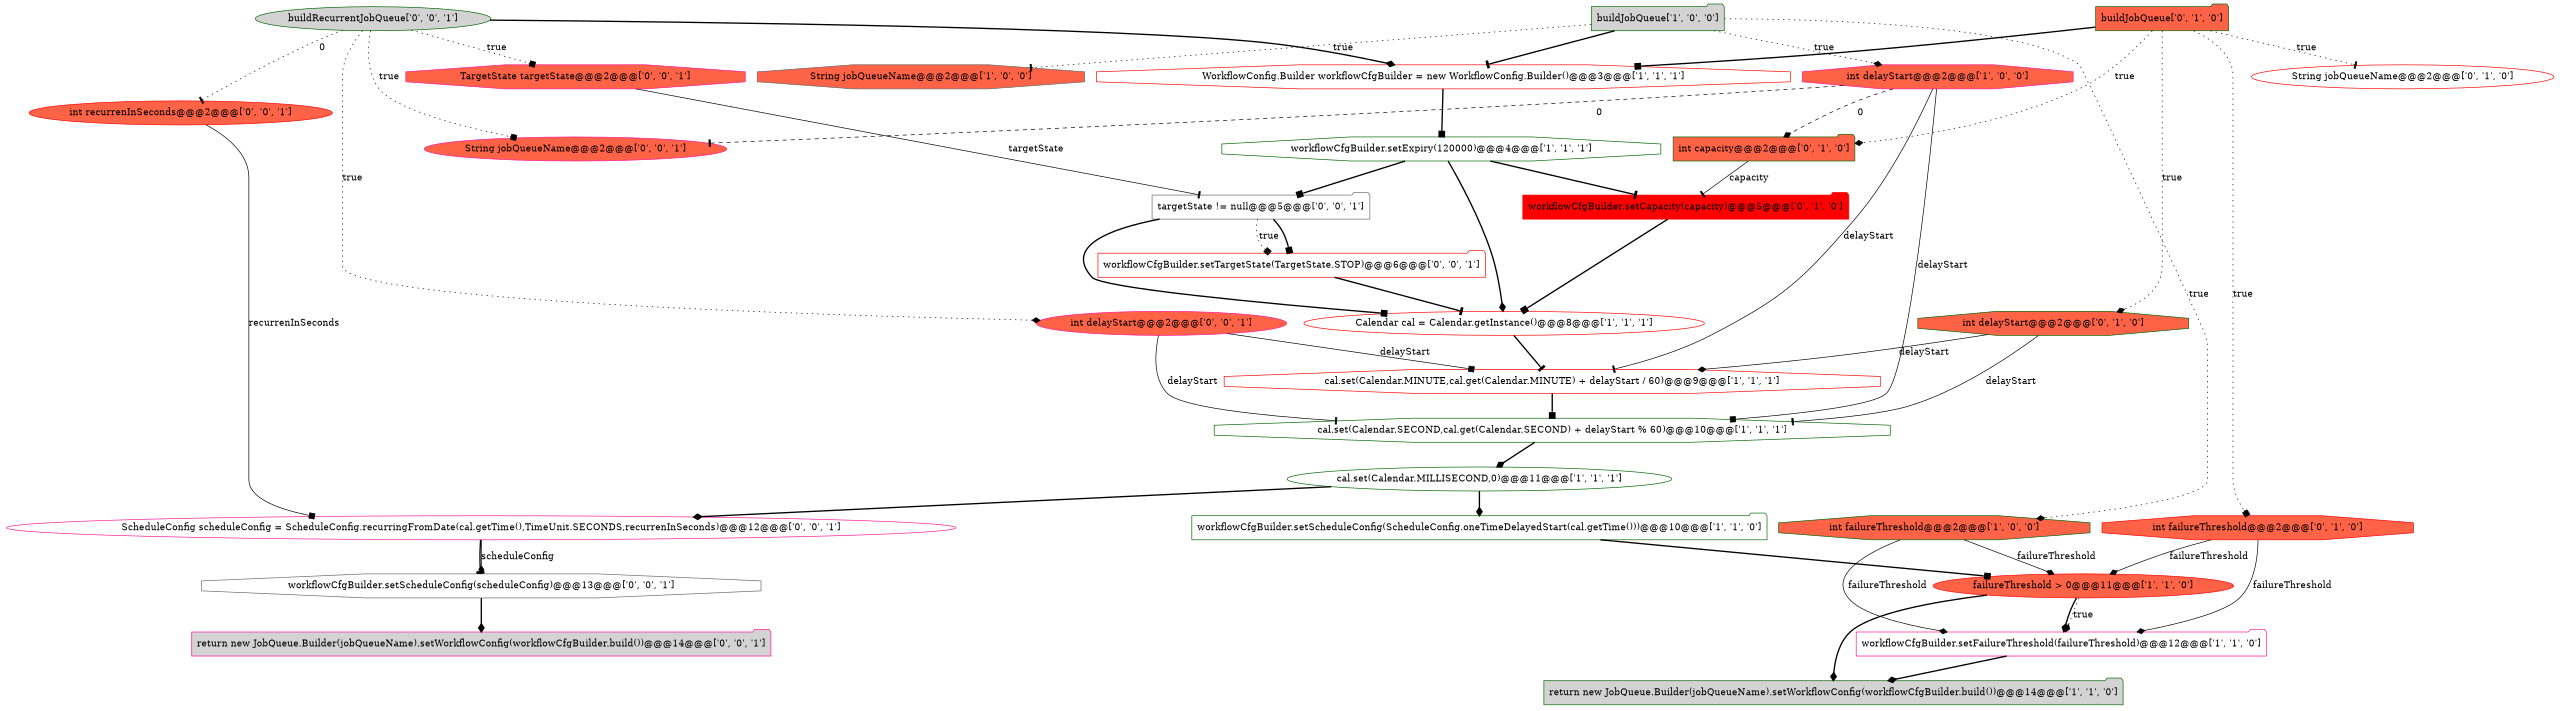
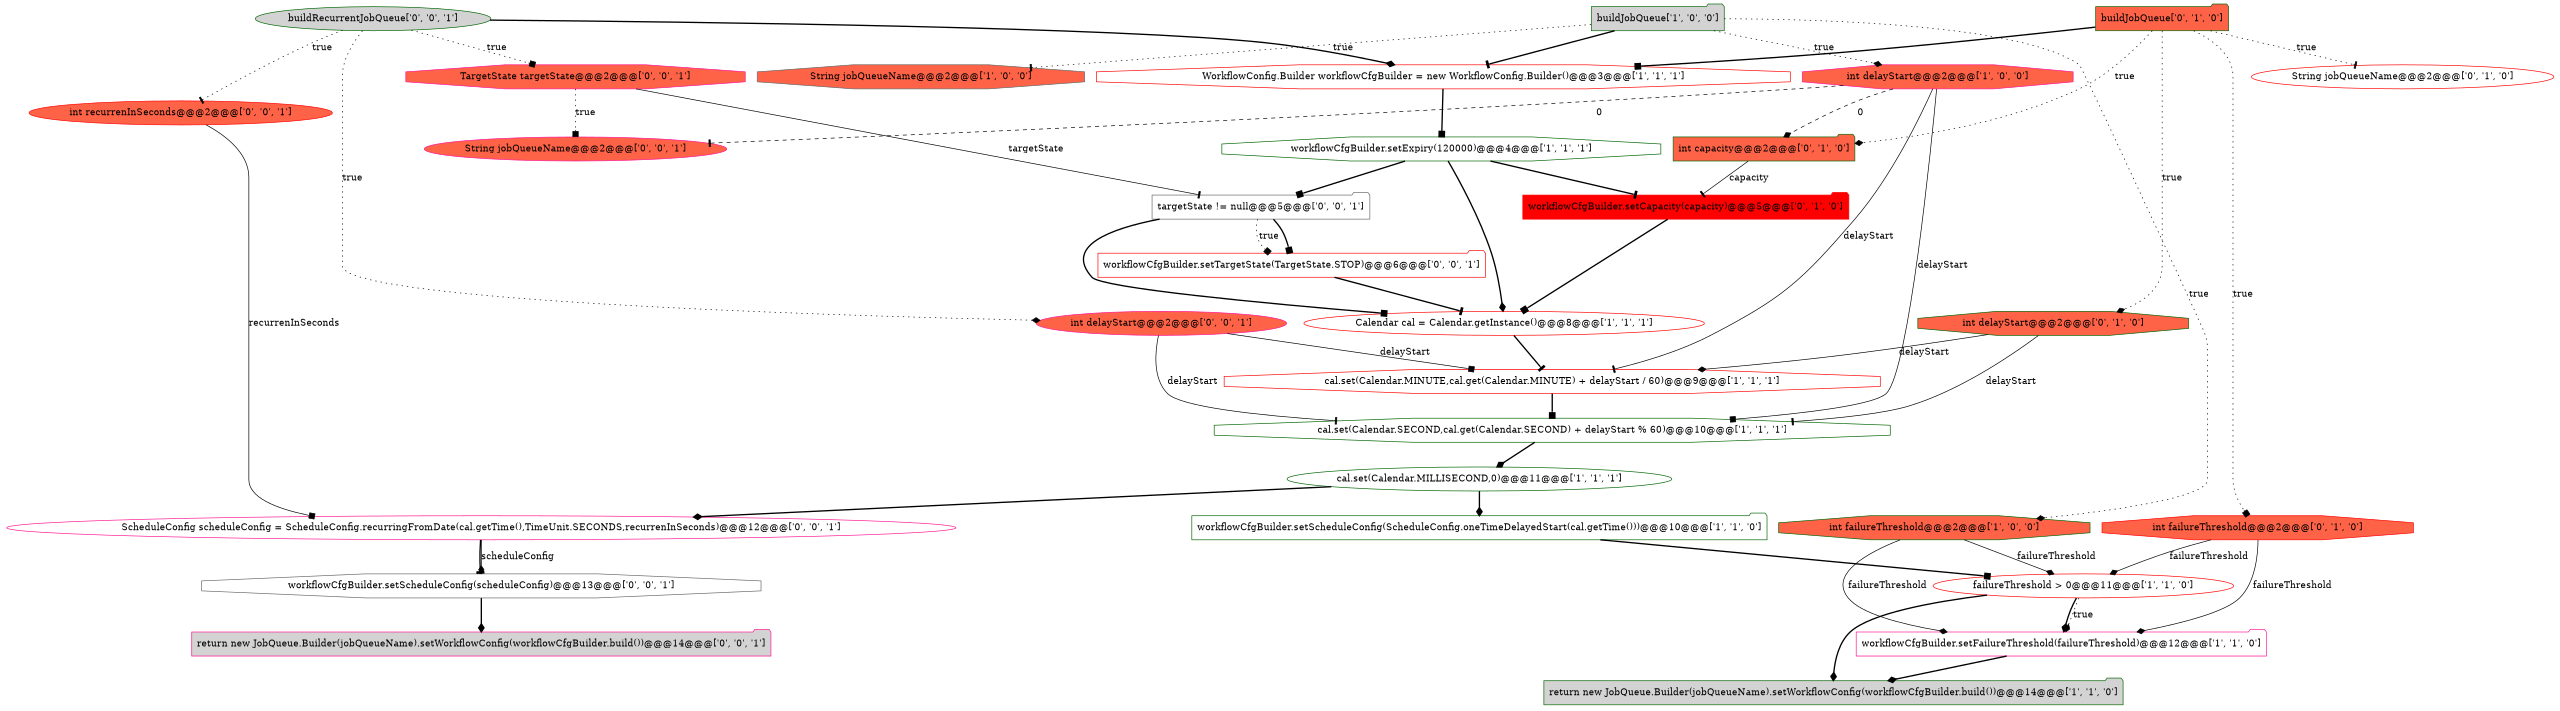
  digraph {
    node [color=darkgreen fillcolor=white shape=octagon style=filled]
    edge [arrowhead=diamond style=bold]
    n1 [color=deeppink fillcolor=tomato label="String jobQueueName@@@2@@@['0', '0', '1']" shape=ellipse]
    n2 [color=gray40 label="targetState != null@@@5@@@['0', '0', '1']" shape=folder]
    n3 [color=red label="Calendar cal = Calendar.getInstance()@@@8@@@['1', '1', '1']" shape=ellipse]
    n4 [color=red label="workflowCfgBuilder.setTargetState(TargetState.STOP)@@@6@@@['0', '0', '1']" shape=folder]
    n5 [color=red label="cal.set(Calendar.MINUTE,cal.get(Calendar.MINUTE) + delayStart / 60)@@@9@@@['1', '1', '1']"]
    n6 [label="cal.set(Calendar.SECOND,cal.get(Calendar.SECOND) + delayStart % 60)@@@10@@@['1', '1', '1']"]
    n7 [color=red fillcolor=tomato label="int failureThreshold@@@2@@@['0', '1', '0']"]
-   n8 [color=red fillcolor=tomato label="failureThreshold > 0@@@11@@@['1', '1', '0']" shape=ellipse]
+   n8 [color=red label="failureThreshold > 0@@@11@@@['1', '1', '0']" shape=ellipse]
    n9 [color=deeppink label="workflowCfgBuilder.setFailureThreshold(failureThreshold)@@@12@@@['1', '1', '0']" shape=folder]
    n10 [fillcolor=lightgray label="return new JobQueue.Builder(jobQueueName).setWorkflowConfig(workflowCfgBuilder.build())@@@14@@@['1', '1', '0']" shape=folder]
    n11 [label="workflowCfgBuilder.setExpiry(120000)@@@4@@@['1', '1', '1']"]
    n12 [color=red fillcolor=red label="workflowCfgBuilder.setCapacity(capacity)@@@5@@@['0', '1', '0']" shape=folder]
    n13 [label="cal.set(Calendar.MILLISECOND,0)@@@11@@@['1', '1', '1']" shape=ellipse]
    n14 [label="workflowCfgBuilder.setScheduleConfig(ScheduleConfig.oneTimeDelayedStart(cal.getTime()))@@@10@@@['1', '1', '0']" shape=folder]
    n15 [color=deeppink label="ScheduleConfig scheduleConfig = ScheduleConfig.recurringFromDate(cal.getTime(),TimeUnit.SECONDS,recurrenInSeconds)@@@12@@@['0', '0', '1']" shape=ellipse]
    n16 [fillcolor=tomato label="int failureThreshold@@@2@@@['1', '0', '0']"]
    n17 [color=gray40 label="workflowCfgBuilder.setScheduleConfig(scheduleConfig)@@@13@@@['0', '0', '1']"]
    n18 [fillcolor=lightgray label="buildRecurrentJobQueue['0', '0', '1']" shape=ellipse]
    n19 [color=red label="WorkflowConfig.Builder workflowCfgBuilder = new WorkflowConfig.Builder()@@@3@@@['1', '1', '1']"]
    n20 [color=deeppink fillcolor=tomato label="TargetState targetState@@@2@@@['0', '0', '1']"]
    n21 [color=red fillcolor=tomato label="int recurrenInSeconds@@@2@@@['0', '0', '1']" shape=ellipse]
    n22 [color=deeppink fillcolor=tomato label="int delayStart@@@2@@@['0', '0', '1']" shape=ellipse]
    n23 [color=deeppink fillcolor=lightgray label="return new JobQueue.Builder(jobQueueName).setWorkflowConfig(workflowCfgBuilder.build())@@@14@@@['0', '0', '1']" shape=folder]
    n24 [fillcolor=tomato label="buildJobQueue['0', '1', '0']" shape=folder]
    n25 [fillcolor=tomato label="int delayStart@@@2@@@['0', '1', '0']"]
    n26 [color=red label="String jobQueueName@@@2@@@['0', '1', '0']" shape=ellipse]
    n27 [fillcolor=tomato label="int capacity@@@2@@@['0', '1', '0']" shape=folder]
    n28 [color=gray40 fillcolor=tomato label="String jobQueueName@@@2@@@['1', '0', '0']"]
    n29 [color=deeppink fillcolor=tomato label="int delayStart@@@2@@@['1', '0', '0']"]
    n30 [fillcolor=lightgray label="buildJobQueue['1', '0', '0']" shape=folder]
    n2 -> n3 [arrowhead=box]
    n2 -> n4 [arrowhead=box]
    n2 -> n4 [arrowhead=box label=true style=dotted]
    n3 -> n5 [arrowhead=tee]
    n4 -> n3 [arrowhead=tee]
    n5 -> n6 [arrowhead=box]
    n6 -> n13
    n7 -> n8 [label=failureThreshold style=solid]
    n7 -> n9 [label=failureThreshold style=solid]
    n8 -> n9 [label=true style=dotted]
    n8 -> n9
    n8 -> n10
    n9 -> n10
    n11 -> n2 [arrowhead=box]
    n11 -> n3
    n11 -> n12 [arrowhead=tee]
    n12 -> n3 [arrowhead=box]
    n13 -> n14
    n13 -> n15
    n14 -> n8 [arrowhead=box]
    n15 -> n17 [label=scheduleConfig style=solid]
    n15 -> n17 [arrowhead=tee]
    n16 -> n8 [label=failureThreshold style=solid]
    n16 -> n9 [label=failureThreshold style=solid]
    n17 -> n23
-   n18 -> n1 [arrowhead=box label=true style=dotted]
+   n20 -> n1 [arrowhead=box label=true style=dotted]
    n18 -> n19
    n18 -> n20 [arrowhead=box label=true style=dotted]
-   n18 -> n21 [arrowhead=tee label=0 style=dotted]
+   n18 -> n21 [arrowhead=tee label=true style=dotted]
    n18 -> n22 [label=true style=dotted]
    n19 -> n11 [arrowhead=box]
    n20 -> n2 [arrowhead=tee label=targetState style=solid]
    n21 -> n15 [arrowhead=box label=recurrenInSeconds style=solid]
    n22 -> n5 [arrowhead=box label=delayStart style=solid]
    n22 -> n6 [arrowhead=tee label=delayStart style=solid]
    n24 -> n7 [arrowhead=box label=true style=dotted]
    n24 -> n19 [arrowhead=box]
    n24 -> n25 [label=true style=dotted]
    n24 -> n26 [arrowhead=tee label=true style=dotted]
    n24 -> n27 [label=true style=dotted]
    n25 -> n5 [label=delayStart style=solid]
    n25 -> n6 [arrowhead=tee label=delayStart style=solid]
    n27 -> n12 [arrowhead=tee label=capacity style=solid]
    n29 -> n1 [arrowhead=tee label=0 style=dashed]
    n29 -> n5 [arrowhead=tee label=delayStart style=solid]
    n29 -> n6 [arrowhead=box label=delayStart style=solid]
    n29 -> n27 [label=0 style=dashed]
    n30 -> n16 [label=true style=dotted]
    n30 -> n19 [arrowhead=tee]
    n30 -> n28 [arrowhead=tee label=true style=dotted]
    n30 -> n29 [label=true style=dotted]
  }
